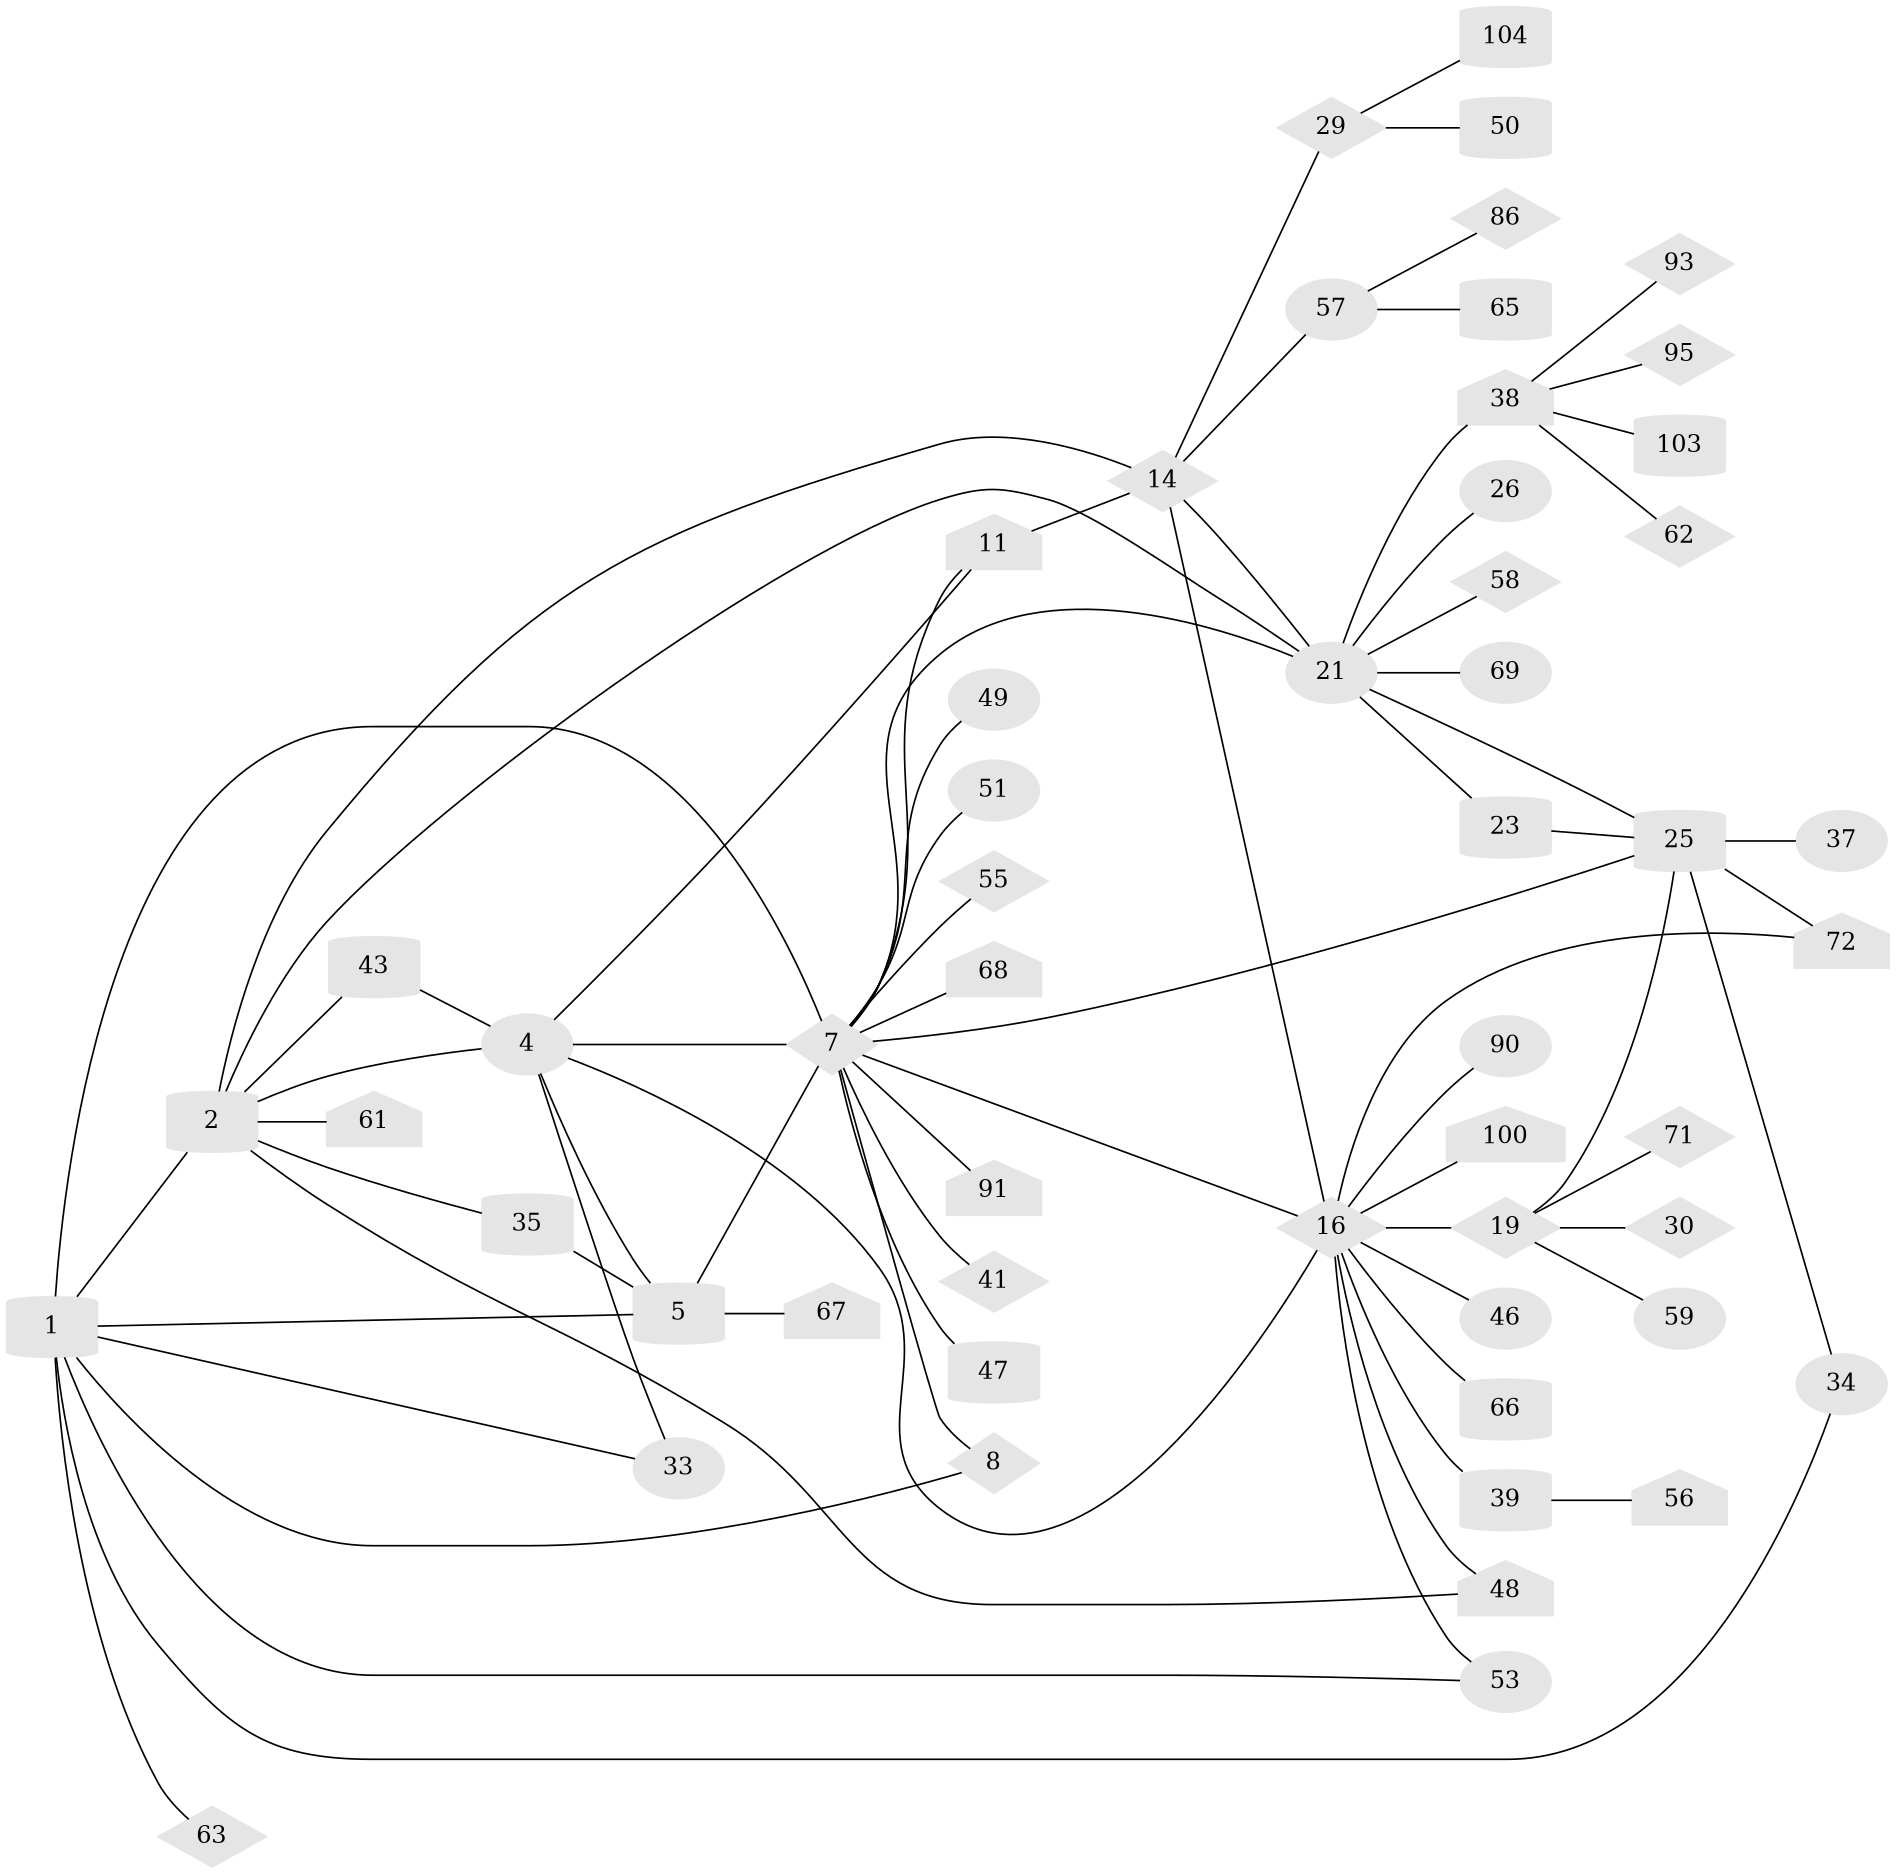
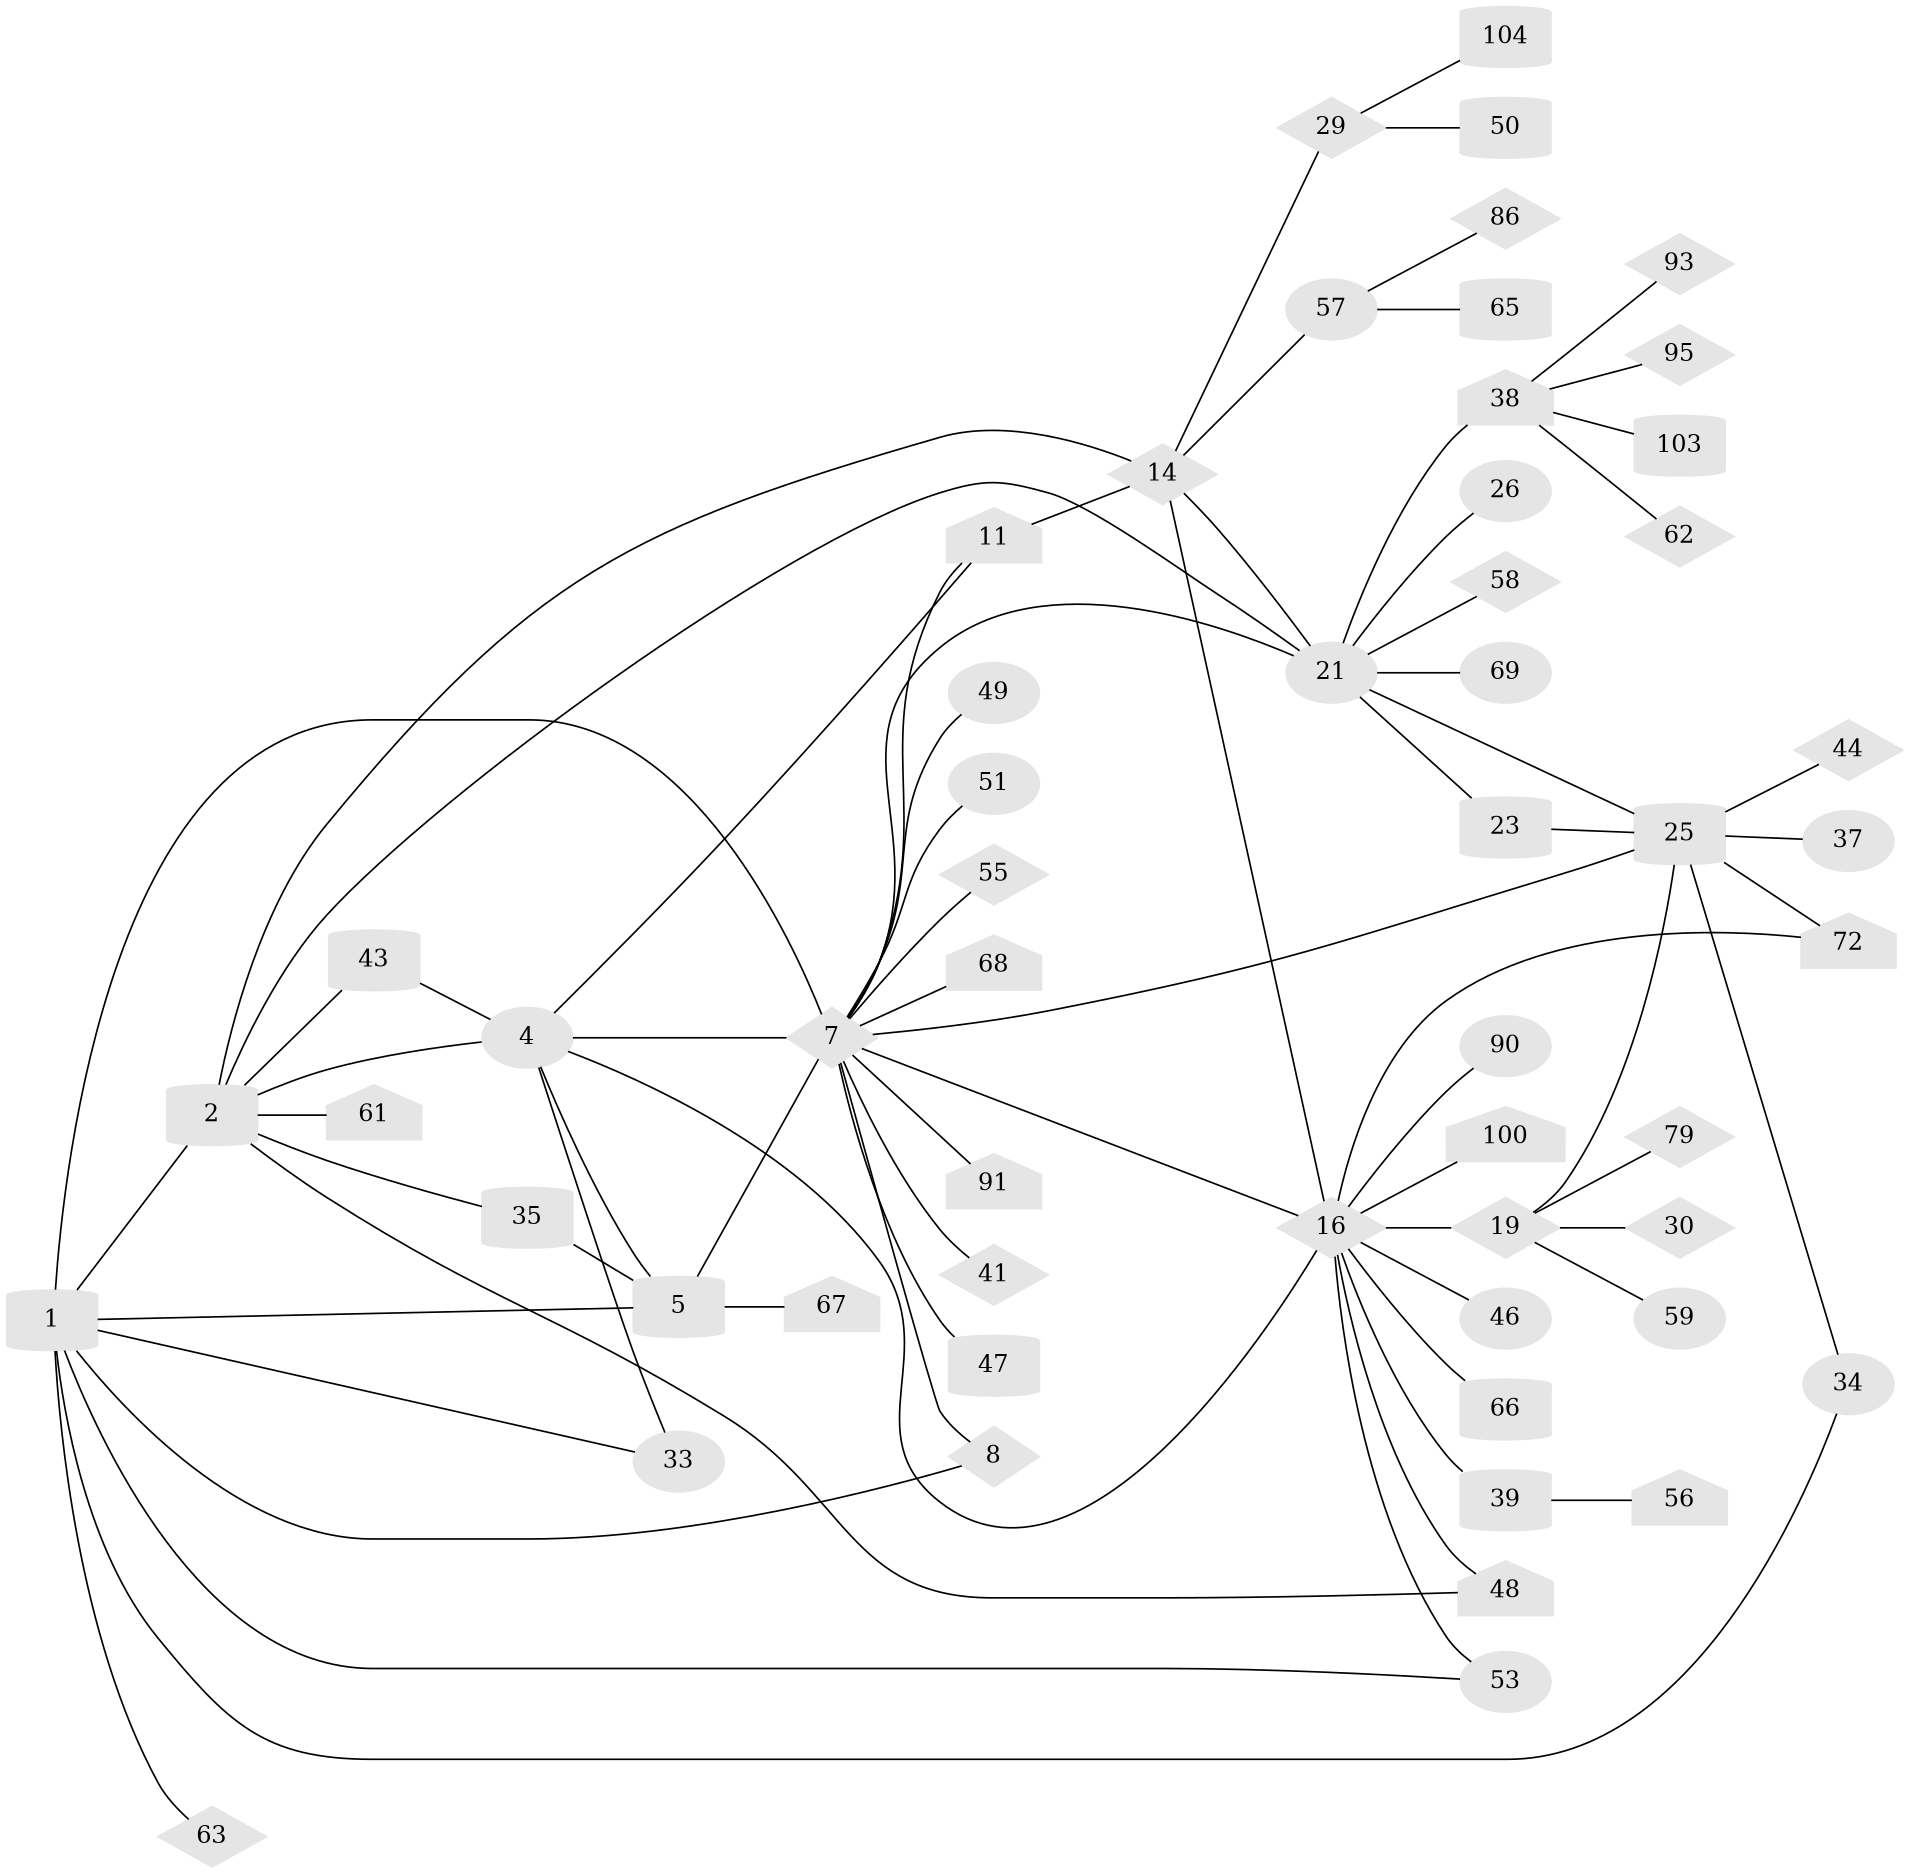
  graph {
    rankdir=LR
    node [color=gray90 shape=diamond style=filled]
    1 [shape=cylinder super="+3"]
    2 [shape=cylinder super="+60"]
    5 [shape=cylinder super="+70"]
    7 [super="+54+32+106+9+31"]
    8
    33 [shape=ellipse super="+76"]
    34 [shape=ellipse]
    53 [shape=ellipse]
    63
    4 [shape=ellipse super="+45+75+97+79+52"]
    14 [super="+36+15+83+77"]
    21 [shape=ellipse super="+96+22+40+24"]
    35 [shape=cylinder]
    43 [shape=cylinder]
    48 [shape=house]
    61 [shape=house]
    11 [shape=house super="+12+13"]
    16 [super="+92+17"]
    67 [shape=house]
    25 [shape=cylinder]
    41
    47 [shape=cylinder]
    49 [shape=ellipse]
    51 [shape=ellipse super="+78"]
    55
    68 [shape=house]
    91 [shape=house]
    29
    57 [shape=ellipse]
    23 [shape=cylinder super="+101"]
    26 [shape=ellipse]
    38 [shape=house super="+64"]
    58
    69 [shape=ellipse]
    19
    39 [shape=cylinder]
    46 [shape=ellipse]
    66 [shape=cylinder]
    72 [shape=house super="+98"]
    90 [shape=ellipse]
    100 [shape=house]
    37 [shape=ellipse]
+   44
    50 [shape=cylinder]
    104 [shape=cylinder]
    65 [shape=cylinder]
    86
    30
    59 [shape=ellipse]
-   71 [super="+80+85+88"]
+   71 [super="+80+85+88" label=79]
    56 [shape=house]
    62 [super="+73"]
    93
    95
    103 [shape=cylinder]
    1 -- 2 [weight=2]
    1 -- 5 [weight=2]
    1 -- 7 [weight=3]
    1 -- 8
    1 -- 33
    1 -- 34
    1 -- 53
    1 -- 63
    2 -- 4
    2 -- 14
    2 -- 21
    2 -- 35
    2 -- 43
    2 -- 48
    2 -- 61
    5 -- 7
    5 -- 67
    7 -- 8 [weight=3]
    7 -- 21
    7 -- 11
    7 -- 16
    7 -- 25
    7 -- 41
    7 -- 47
    7 -- 49
    7 -- 51
    7 -- 55
    7 -- 68
    7 -- 91
    4 -- 5
    4 -- 7
    4 -- 33
    4 -- 11
    4 -- 16
    14 -- 21
    14 -- 16
    14 -- 29
    14 -- 57
    21 -- 25 [weight=3]
    21 -- 23 [weight=3]
    21 -- 26
    21 -- 38
    21 -- 58
    21 -- 69
    35 -- 5
    43 -- 4 [weight=2]
    11 -- 14 [weight=6]
    16 -- 53
    16 -- 48
    16 -- 19 [weight=4]
    16 -- 39
    16 -- 46
    16 -- 66
    16 -- 72
    16 -- 90
    16 -- 100
    25 -- 34
    25 -- 72
    25 -- 37
+   25 -- 44
    29 -- 50
    29 -- 104
    57 -- 65
    57 -- 86
    23 -- 25
    38 -- 62
    38 -- 93
    38 -- 95
    38 -- 103
    19 -- 25
    19 -- 30
    19 -- 59
    19 -- 71
    39 -- 56
  }
